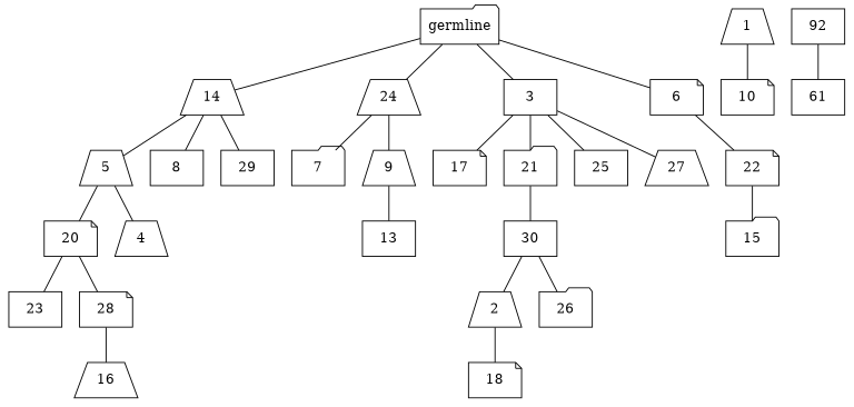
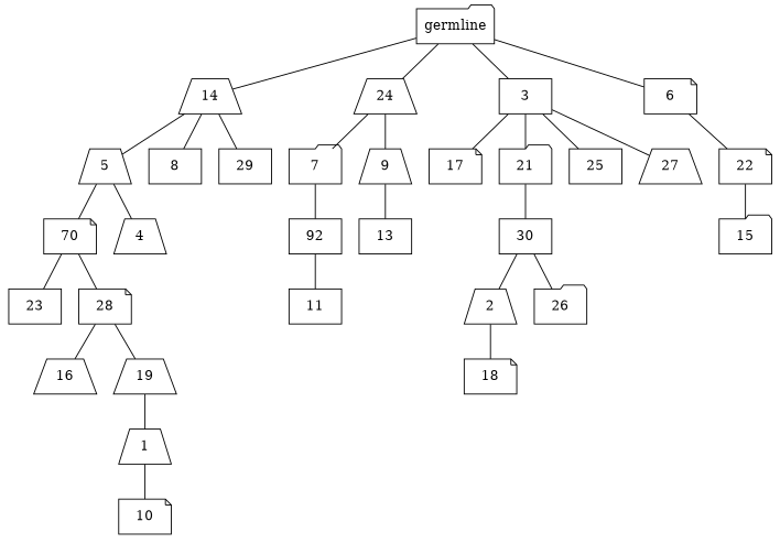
  graph {
    node [shape=trapezium]
    n1 [label=germline shape=folder]
    n2 [label=14]
    n3 [label=24]
    n4 [label=3 shape=box]
    n5 [label=6 shape=note]
    n6 [label=5]
    n7 [label=8 shape=box]
    n8 [label=29 shape=box]
    n9 [label=7 shape=folder]
    n10 [label=9]
    n11 [label=17 shape=note]
    n12 [label=21 shape=folder]
    n13 [label=25 shape=box]
    n14 [label=27]
    n15 [label=22 shape=note]
-   n16 [label=20 shape=note]
+   n16 [label=70 shape=note]
    n17 [label=4]
    n18 [label=23 shape=box]
    n19 [label=28 shape=note]
    n20 [label=16]
+   n21 [label=19]
    n22 [label=1]
    n23 [label=10 shape=note]
    n24 [label=92 shape=box]
    n25 [label=13 shape=box]
-   n26 [label=61 shape=box]
+   n26 [label=11 shape=box]
    n27 [label=30 shape=box]
    n28 [label=2]
    n29 [label=26 shape=folder]
    n30 [label=18 shape=note]
    n31 [label=15 shape=folder]
    n1 -- n2
    n1 -- n3
    n1 -- n4
    n1 -- n5
    n2 -- n6
    n2 -- n7
    n2 -- n8
    n3 -- n9
    n3 -- n10
    n4 -- n11
    n4 -- n12
    n4 -- n13
    n4 -- n14
    n5 -- n15
    n6 -- n16
    n6 -- n17
+   n9 -- n24
    n10 -- n25
    n12 -- n27
    n15 -- n31
    n16 -- n18
    n16 -- n19
    n19 -- n20
+   n19 -- n21
+   n21 -- n22
    n22 -- n23
    n24 -- n26
    n27 -- n28
    n27 -- n29
    n28 -- n30
  }
